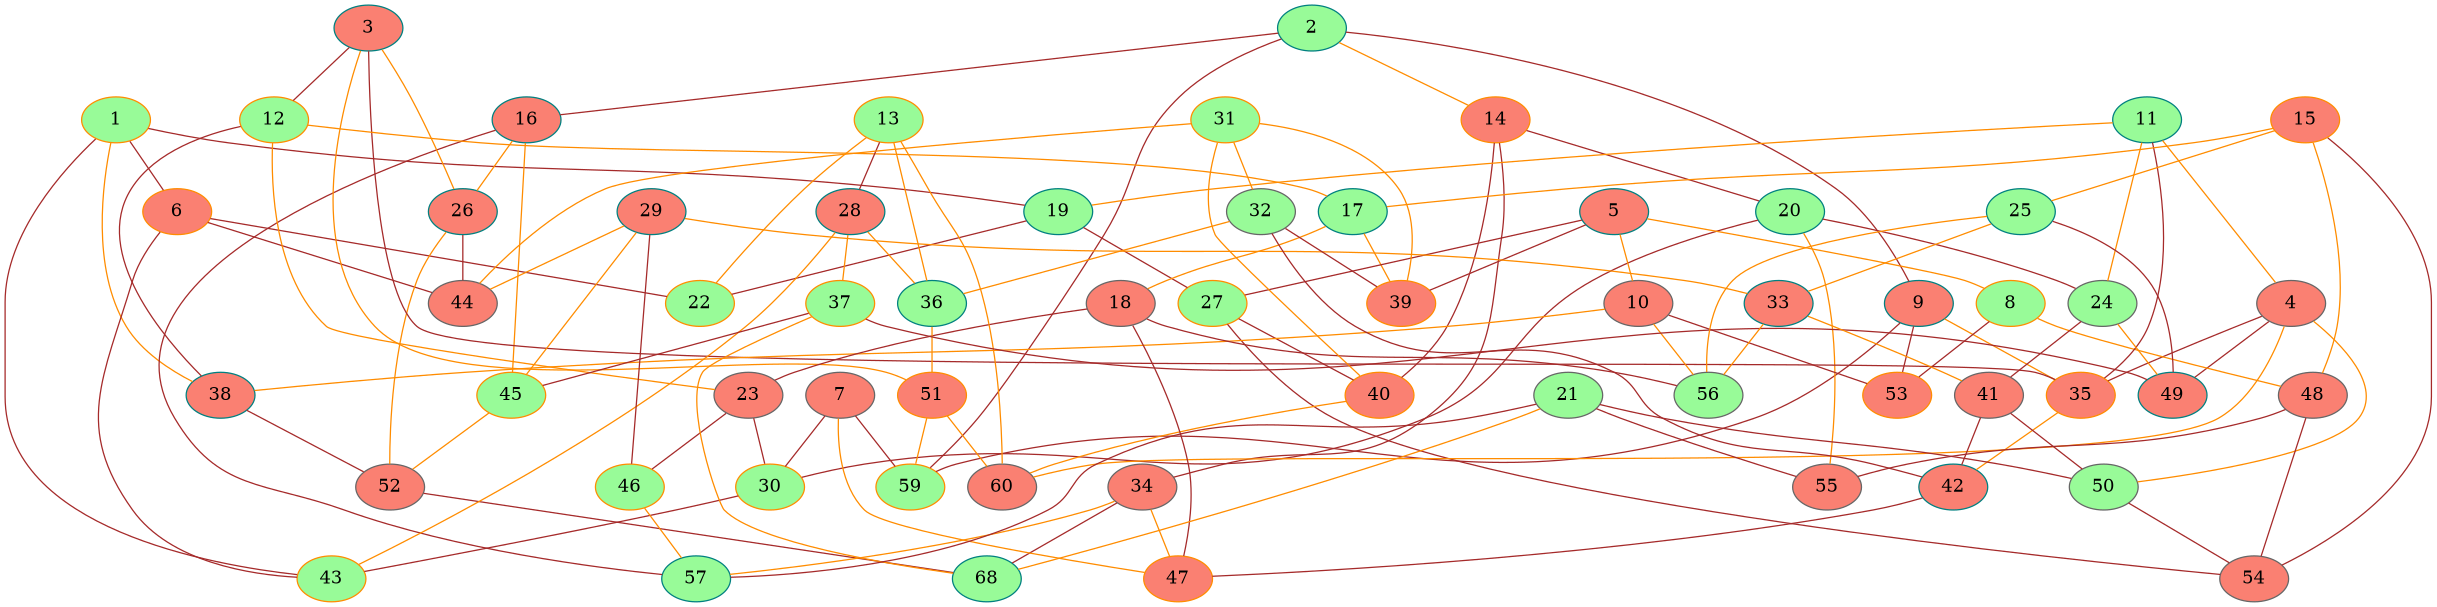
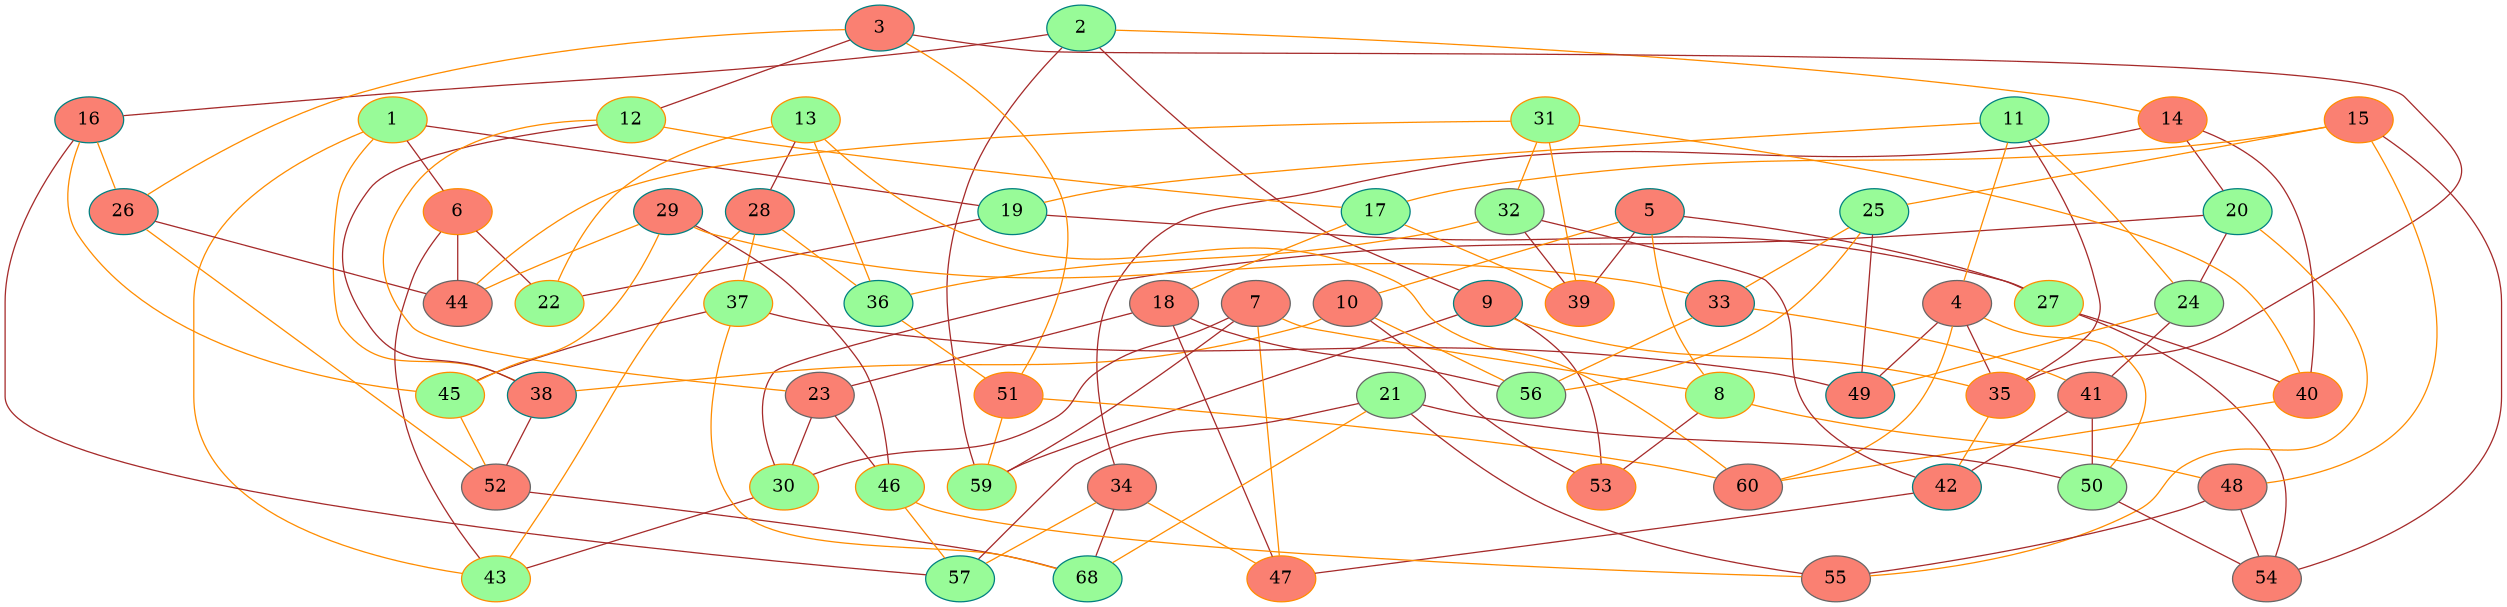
  graph {
    node [color=darkorange fillcolor=salmon style=filled]
    edge [color=brown]
    1 [fillcolor=palegreen]
    6
    19 [color=teal fillcolor=palegreen]
    38 [color=teal]
    43 [fillcolor=palegreen]
    22 [fillcolor=palegreen]
    44 [color=gray40]
    27 [fillcolor=palegreen]
    52 [color=gray40]
    2 [color=teal fillcolor=palegreen]
    9 [color=teal]
    14
    16 [color=teal]
    59 [fillcolor=palegreen]
    53
    35
    20 [color=teal fillcolor=palegreen]
    34 [color=gray40]
    40
    26 [color=teal]
    45 [fillcolor=palegreen]
    57 [color=teal fillcolor=palegreen]
    3 [color=teal]
    12 [fillcolor=palegreen]
    51
    17 [color=teal fillcolor=palegreen]
    23 [color=gray40]
    60 [color=gray40]
    4 [color=gray40]
    49 [color=teal]
    50 [color=gray40 fillcolor=palegreen]
    42 [color=teal]
    54 [color=gray40]
    5 [color=teal]
    8 [fillcolor=palegreen]
    10 [color=gray40]
    39
    48 [color=gray40]
    56 [color=gray40 fillcolor=palegreen]
    7 [color=gray40]
    30 [fillcolor=palegreen]
    47
    55 [color=gray40]
    11 [color=teal fillcolor=palegreen]
    24 [color=gray40 fillcolor=palegreen]
    41 [color=gray40]
    18 [color=gray40]
    46 [fillcolor=palegreen]
    13 [fillcolor=palegreen]
    28 [color=teal]
    36 [color=teal fillcolor=palegreen]
    37 [fillcolor=palegreen]
    n53 [color=teal fillcolor=palegreen label=68]
    15
    25 [color=teal fillcolor=palegreen]
    33 [color=teal]
    21 [color=gray40 fillcolor=palegreen]
    29 [color=teal]
    31 [fillcolor=palegreen]
    32 [color=gray40 fillcolor=palegreen]
    1 -- 6
    1 -- 19
    1 -- 38 [color=darkorange]
-   1 -- 43
+   1 -- 43 [color=darkorange]
    6 -- 43
    6 -- 22
    6 -- 44
    19 -- 22
    19 -- 27
    38 -- 52
    27 -- 40
    27 -- 54
    52 -- n53
    2 -- 9
    2 -- 14 [color=darkorange]
    2 -- 16
    2 -- 59
    9 -- 59
    9 -- 53
    9 -- 35 [color=darkorange]
    14 -- 20
    14 -- 34
    14 -- 40
    16 -- 26 [color=darkorange]
    16 -- 45 [color=darkorange]
    16 -- 57
    35 -- 42 [color=darkorange]
    20 -- 30
    20 -- 55 [color=darkorange]
    20 -- 24
    34 -- 57 [color=darkorange]
    34 -- 47 [color=darkorange]
    34 -- n53
    40 -- 60 [color=darkorange]
    26 -- 44
    26 -- 52 [color=darkorange]
    45 -- 52 [color=darkorange]
    3 -- 35
    3 -- 26 [color=darkorange]
    3 -- 12
    3 -- 51 [color=darkorange]
    12 -- 38
    12 -- 17 [color=darkorange]
    12 -- 23 [color=darkorange]
    51 -- 59 [color=darkorange]
    51 -- 60 [color=darkorange]
    17 -- 39 [color=darkorange]
    17 -- 18 [color=darkorange]
    23 -- 30
    23 -- 46
    4 -- 35
    4 -- 60 [color=darkorange]
    4 -- 49
    4 -- 50 [color=darkorange]
    50 -- 54
    42 -- 47
    5 -- 27
    5 -- 8 [color=darkorange]
    5 -- 10 [color=darkorange]
    5 -- 39
    8 -- 53
    8 -- 48 [color=darkorange]
    10 -- 38 [color=darkorange]
    10 -- 53
    10 -- 56 [color=darkorange]
    48 -- 54
    48 -- 55
    7 -- 59
+   7 -- 8 [color=darkorange]
    7 -- 30
    7 -- 47 [color=darkorange]
    30 -- 43
    11 -- 19 [color=darkorange]
    11 -- 35
    11 -- 4 [color=darkorange]
    11 -- 24 [color=darkorange]
    24 -- 49 [color=darkorange]
    24 -- 41
    41 -- 50
    41 -- 42
    18 -- 23
    18 -- 56
    18 -- 47
    46 -- 57 [color=darkorange]
+   46 -- 55 [color=darkorange]
    13 -- 22 [color=darkorange]
    13 -- 60 [color=darkorange]
    13 -- 28
    13 -- 36 [color=darkorange]
    28 -- 43 [color=darkorange]
    28 -- 36 [color=darkorange]
    28 -- 37 [color=darkorange]
    36 -- 51 [color=darkorange]
    37 -- 45
    37 -- 49
    37 -- n53 [color=darkorange]
    15 -- 17 [color=darkorange]
    15 -- 54
    15 -- 48 [color=darkorange]
    15 -- 25 [color=darkorange]
    25 -- 49
    25 -- 56 [color=darkorange]
    25 -- 33 [color=darkorange]
    33 -- 56 [color=darkorange]
    33 -- 41 [color=darkorange]
    21 -- 57
    21 -- 50
    21 -- 55
    21 -- n53 [color=darkorange]
    29 -- 44 [color=darkorange]
    29 -- 45 [color=darkorange]
    29 -- 46
    29 -- 33 [color=darkorange]
    31 -- 44 [color=darkorange]
    31 -- 40 [color=darkorange]
    31 -- 39 [color=darkorange]
    31 -- 32 [color=darkorange]
    32 -- 42
    32 -- 39
    32 -- 36 [color=darkorange]
  }
